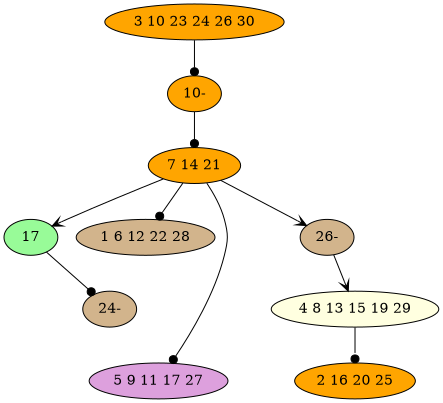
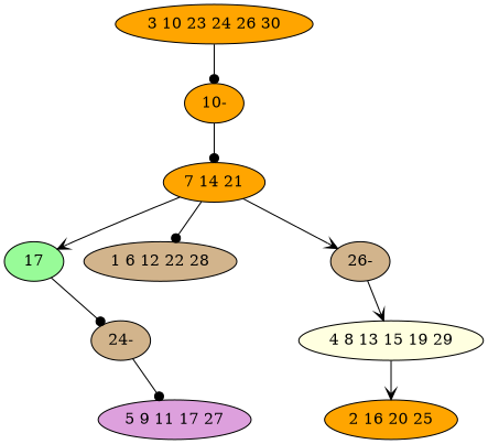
  digraph {
    node [fillcolor=orange style=filled]
    edge [arrowhead=dot]
    n1 [label="3 10 23 24 26 30"]
    n2 [label="10-"]
    n3 [label="7 14 21"]
    n4 [fillcolor=palegreen label=17]
    n5 [fillcolor=tan label="1 6 12 22 28"]
    n6 [fillcolor=tan label="26-"]
    n7 [fillcolor=tan label="24-"]
    n8 [fillcolor=plum label="5 9 11 17 27"]
    n9 [fillcolor=lightyellow label="4 8 13 15 19 29"]
    n10 [label="2 16 20 25"]
    n1 -> n2
    n2 -> n3
    n3 -> n4 [arrowhead=vee]
    n3 -> n5
    n3 -> n6 [arrowhead=vee]
    n4 -> n7
    n6 -> n9 [arrowhead=vee]
-   n3 -> n8
-   n9 -> n10
+   n7 -> n8
+   n9 -> n10 [arrowhead=vee]
  }
